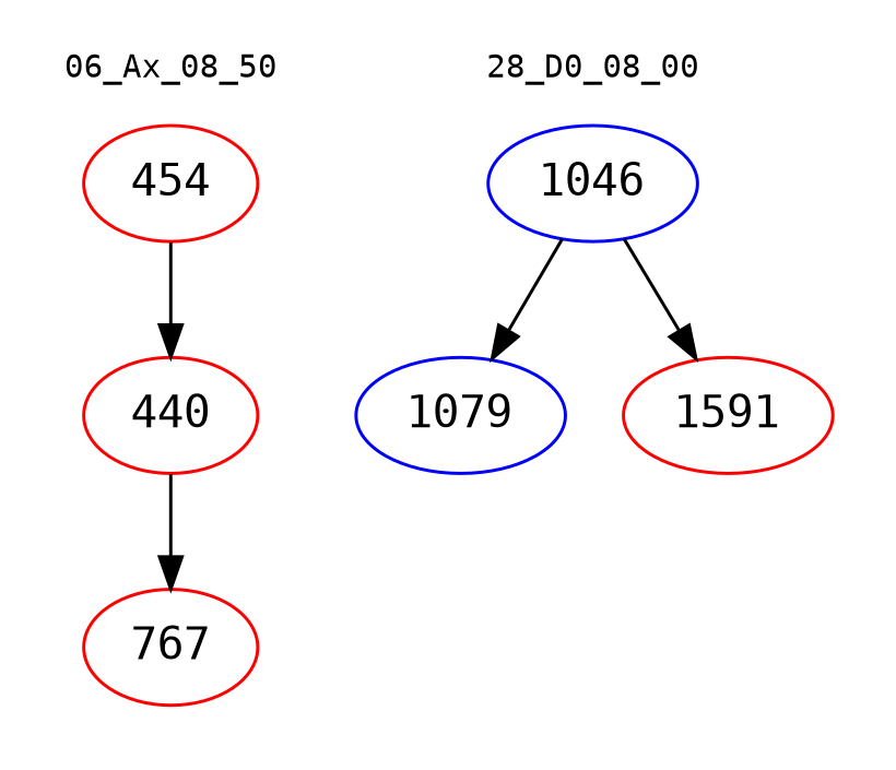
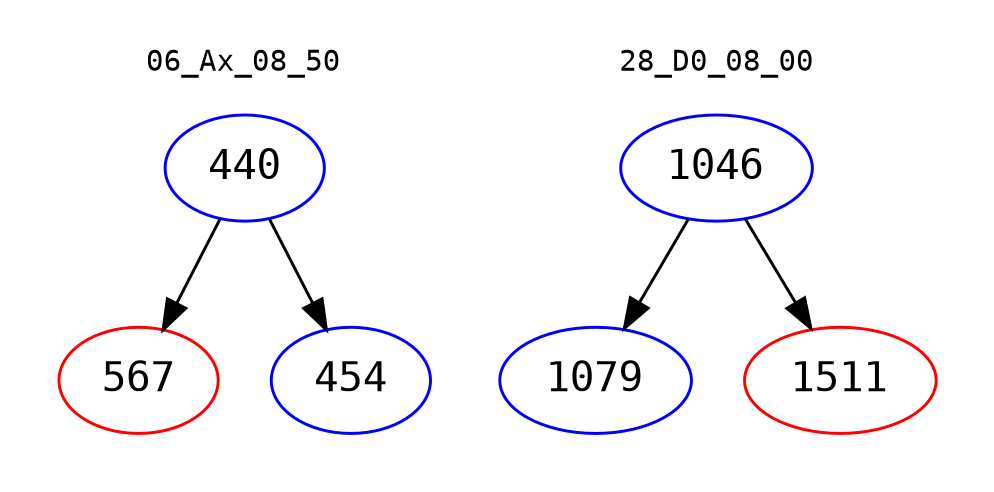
  digraph {
    fontname="DejaVu Sans Mono"
    node [color=blue fontname="DejaVu Sans Mono"]
    edge [color=black fontname="DejaVu Sans Mono"]
-   n1 [color=red label=440]
-   n2 [color=red label=767]
-   n3 [color=red label=454]
+   n1 [label=440]
+   n2 [color=red label=567]
+   n3 [label=454]
    n4 [label=1046]
    n5 [label=1079]
-   n6 [color=red label=1591]
+   n6 [color=red label=1511]
    subgraph cluster_1 {
      color=white
      fontsize=10
      label="06_Ax_08_50"
      n1
      n2
      n3
    }
    subgraph cluster_2 {
      color=white
      fontsize=10
      label="28_D0_08_00"
      n4
      n5
      n6
    }
    n1 -> n2
-   n3 -> n1
+   n1 -> n3
    n4 -> n5
    n4 -> n6
  }
